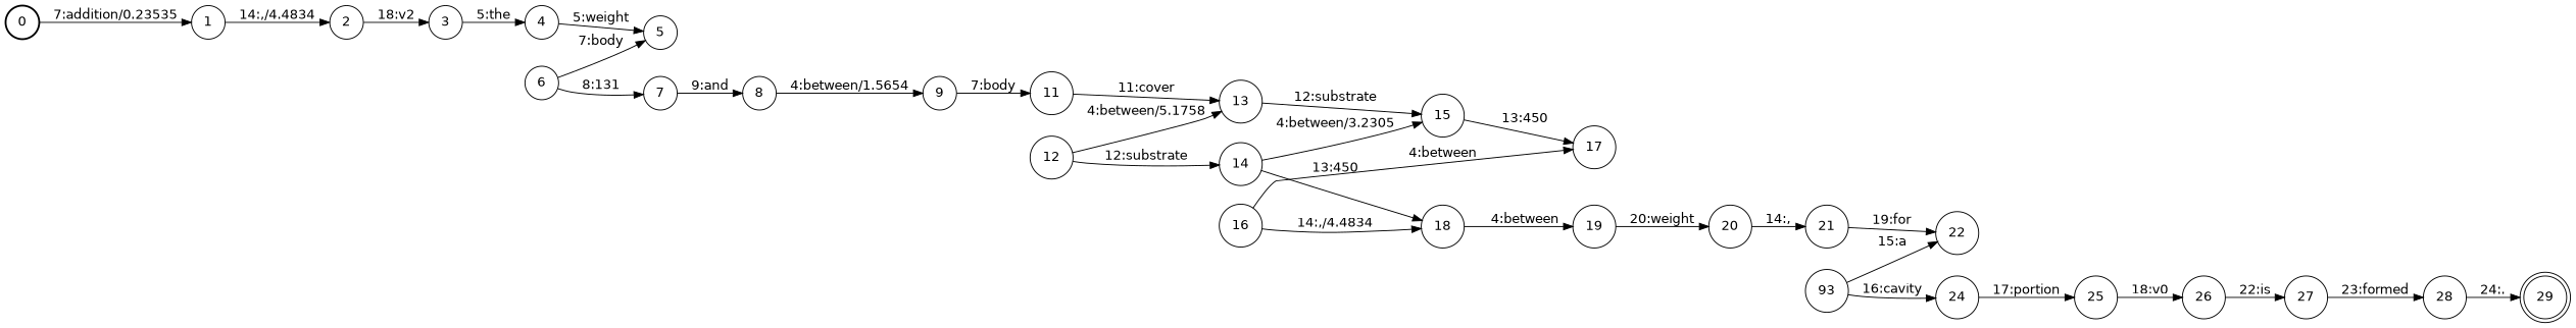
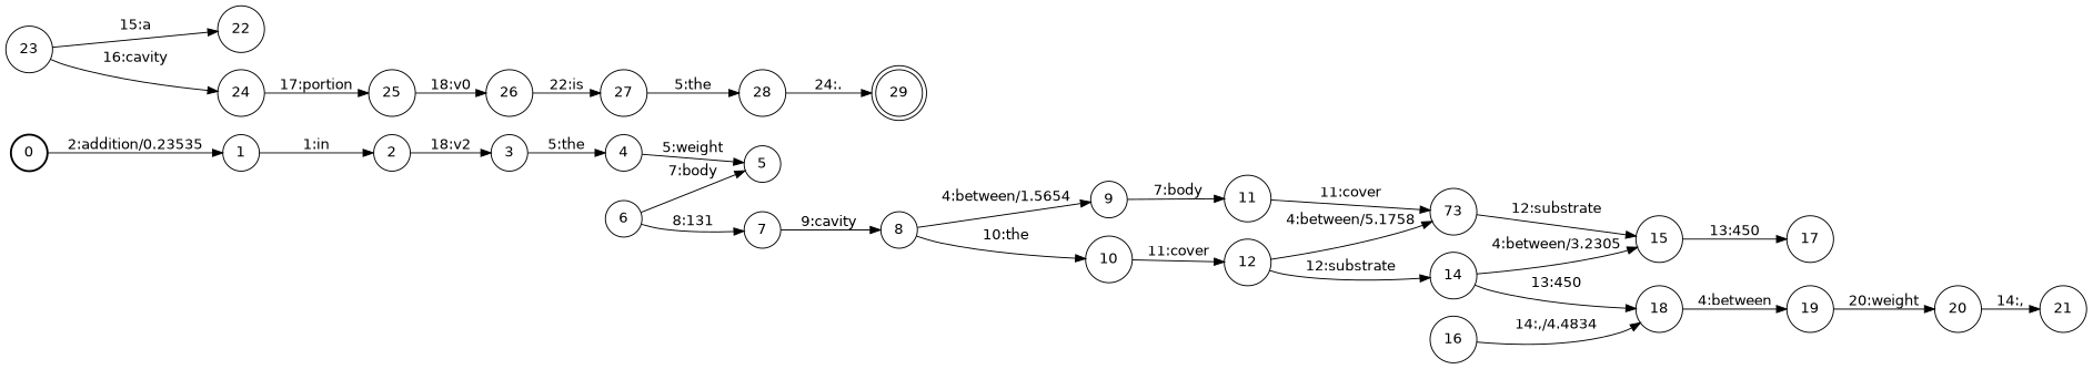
  digraph {
    fontname="DejaVu Sans"
    nodesep=0.25
    rankdir=LR
    ranksep=0.4
    node [fontname="DejaVu Sans" fontsize=14 shape=circle style=solid]
    edge [fontname="DejaVu Sans" fontsize=14]
    n1 [label=0 style=bold]
    n2 [label=1]
    n3 [label=2]
    n4 [label=3]
    n5 [label=4]
    n6 [label=5]
    n7 [label=6]
    n8 [label=7]
    n9 [label=8]
    n10 [label=9]
+   n11 [label=10]
    n12 [label=11]
    n13 [label=12]
-   n14 [label=13]
+   n14 [label=73]
    n15 [label=14]
    n16 [label=15]
    n17 [label=18]
    n18 [label=17]
    n19 [label=16]
    n20 [label=19]
    n21 [label=20]
    n22 [label=21]
    n23 [label=22]
-   n24 [label=93]
+   n24 [label=23]
    n25 [label=24]
    n26 [label=25]
    n27 [label=26]
    n28 [label=27]
    n29 [label=28]
    n30 [label=29 shape=doublecircle]
-   n1 -> n2 [label="7:addition/0.23535"]
-   n2 -> n3 [label="14:,/4.4834"]
+   n1 -> n2 [label="2:addition/0.23535"]
+   n2 -> n3 [label="1:in"]
    n3 -> n4 [label="18:v2"]
    n4 -> n5 [label="5:the"]
    n5 -> n6 [label="5:weight"]
    n7 -> n6 [label="7:body"]
    n7 -> n8 [label="8:131"]
-   n8 -> n9 [label="9:and"]
+   n8 -> n9 [label="9:cavity"]
    n9 -> n10 [label="4:between/1.5654"]
+   n9 -> n11 [label="10:the"]
    n10 -> n12 [label="7:body"]
+   n11 -> n13 [label="11:cover"]
    n12 -> n14 [label="11:cover"]
    n13 -> n14 [label="4:between/5.1758"]
    n13 -> n15 [label="12:substrate"]
    n14 -> n16 [label="12:substrate"]
    n15 -> n16 [label="4:between/3.2305"]
    n15 -> n17 [label="13:450"]
    n16 -> n18 [label="13:450"]
    n17 -> n20 [label="4:between"]
    n19 -> n17 [label="14:,/4.4834"]
-   n19 -> n18 [label="4:between"]
    n20 -> n21 [label="20:weight"]
    n21 -> n22 [label="14:,"]
-   n22 -> n23 [label="19:for"]
    n24 -> n23 [label="15:a"]
    n24 -> n25 [label="16:cavity"]
    n25 -> n26 [label="17:portion"]
    n26 -> n27 [label="18:v0"]
    n27 -> n28 [label="22:is"]
-   n28 -> n29 [label="23:formed"]
+   n28 -> n29 [label="5:the"]
    n29 -> n30 [label="24:."]
  }
